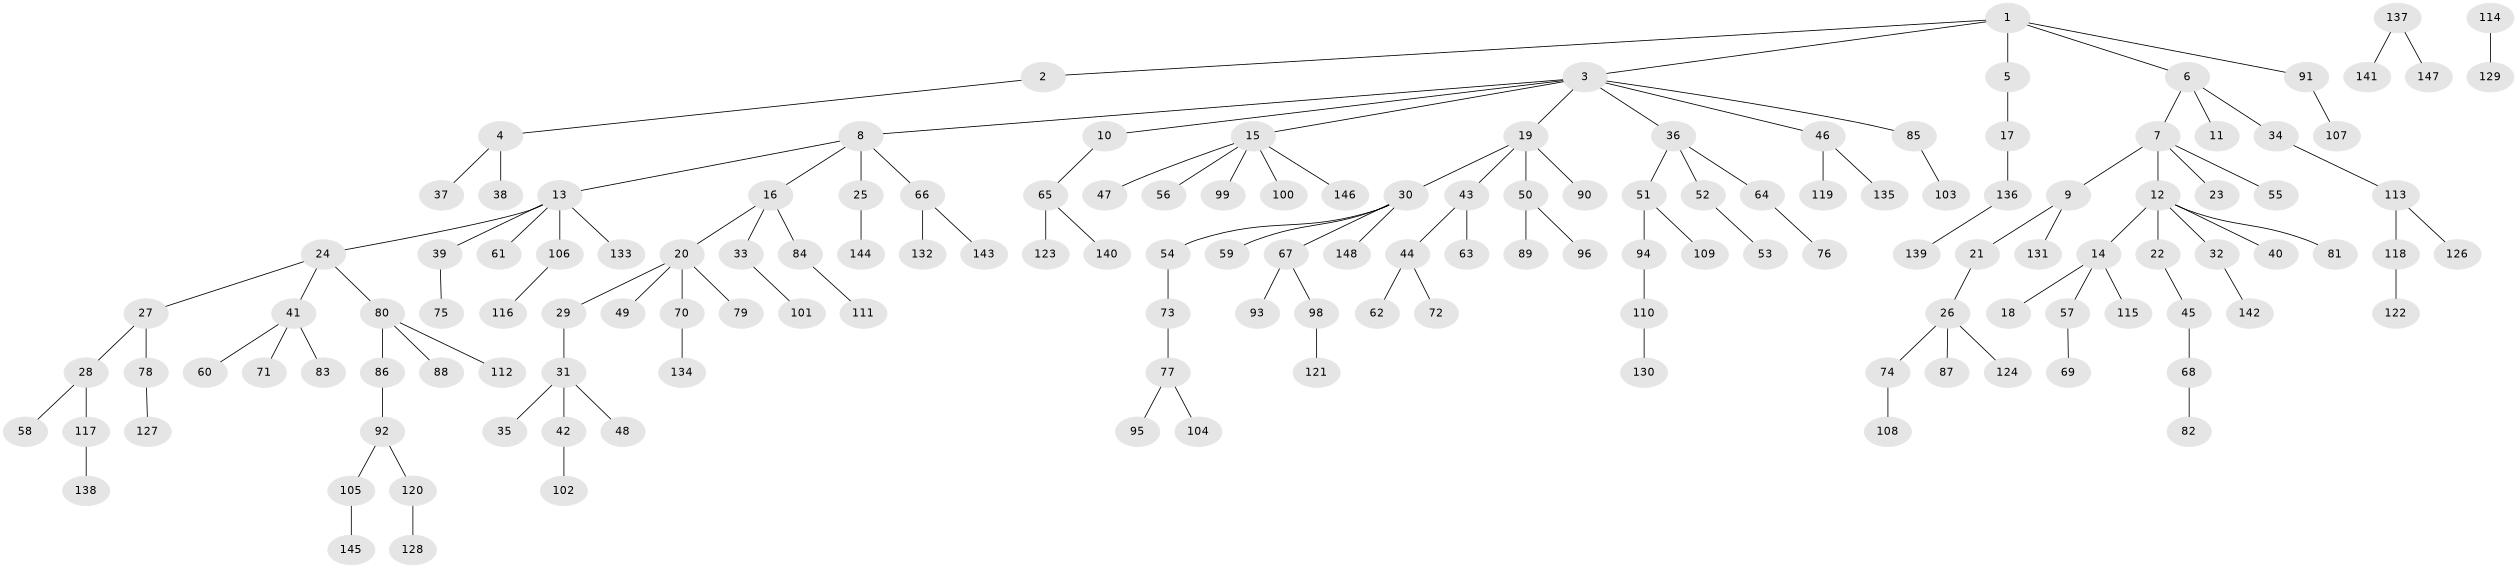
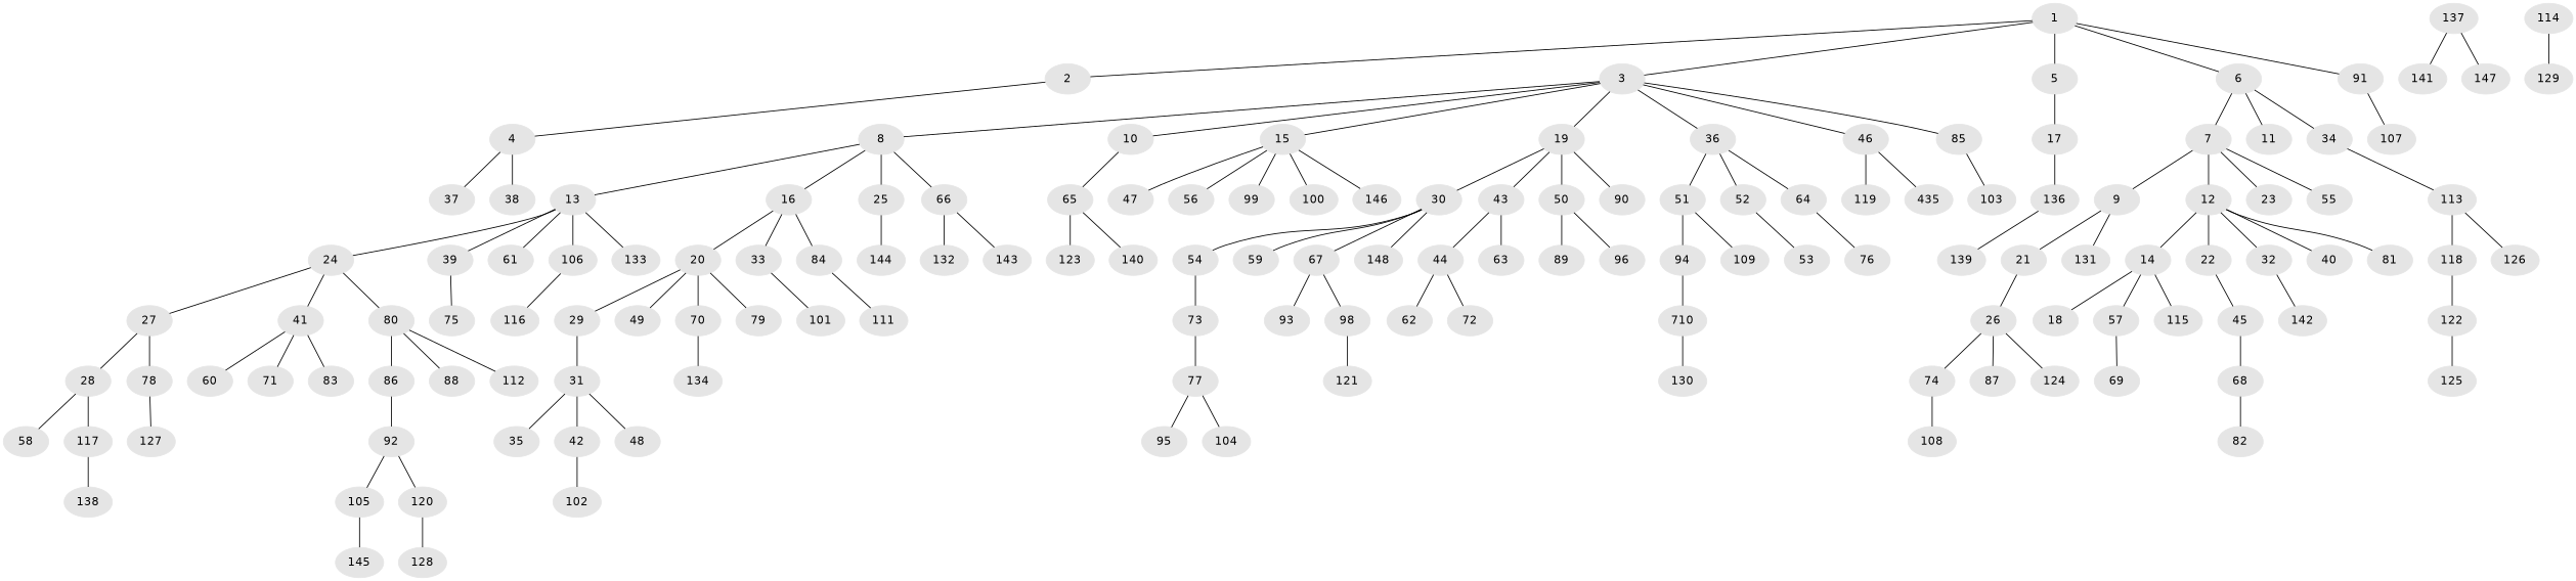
  graph {
    fontname="DejaVu Sans"
    node [color=gray90 fontname="DejaVu Sans" style=filled]
    edge [fontname="DejaVu Sans"]
    1
    2
    3
    5
    6
    91
    4
    8
    10
    15
    19
    36
    46
    85
    17
    7
    11
    34
    107
    37
    38
    13
    16
    25
    66
    65
    47
    56
    99
    100
    146
    30
    43
    50
    90
    51
    52
    64
    119
-   135
+   135 [label=435]
    103
    136
    9
    12
    23
    55
    113
    21
    131
    14
    22
    32
    40
    81
    24
    39
    61
    106
    133
    20
    33
    84
    144
    132
    143
    26
    123
    140
    18
    57
    115
    45
    142
    27
    41
    80
    75
    116
    69
    29
    49
    70
    79
    101
    111
    139
    54
    59
    67
    148
    44
    63
    89
    96
    31
    134
    74
    87
    124
    68
    28
    78
    60
    71
    83
    86
    88
    112
    108
    58
    117
    127
    138
    35
    42
    48
    73
    93
    98
    137
    141
    147
    102
    118
    126
    94
    109
    53
    76
    62
    72
    82
-   110
+   110 [label=710]
    77
    121
    95
    104
    92
    105
    120
    145
    128
    130
    114
    129
    122
+   125
    1 -- 2
    1 -- 3
    1 -- 5
    1 -- 6
    1 -- 91
    2 -- 4
    3 -- 8
    3 -- 10
    3 -- 15
    3 -- 19
    3 -- 36
    3 -- 46
    3 -- 85
    5 -- 17
    6 -- 7
    6 -- 11
    6 -- 34
    91 -- 107
    4 -- 37
    4 -- 38
    8 -- 13
    8 -- 16
    8 -- 25
    8 -- 66
    10 -- 65
    15 -- 47
    15 -- 56
    15 -- 99
    15 -- 100
    15 -- 146
    19 -- 30
    19 -- 43
    19 -- 50
    19 -- 90
    36 -- 51
    36 -- 52
    36 -- 64
    46 -- 119
    46 -- 135
    85 -- 103
    17 -- 136
    7 -- 9
    7 -- 12
    7 -- 23
    7 -- 55
    34 -- 113
    13 -- 24
    13 -- 39
    13 -- 61
    13 -- 106
    13 -- 133
    16 -- 20
    16 -- 33
    16 -- 84
    25 -- 144
    66 -- 132
    66 -- 143
    65 -- 123
    65 -- 140
    30 -- 54
    30 -- 59
    30 -- 67
    30 -- 148
    43 -- 44
    43 -- 63
    50 -- 89
    50 -- 96
    51 -- 94
    51 -- 109
    52 -- 53
    64 -- 76
    136 -- 139
    9 -- 21
    9 -- 131
    12 -- 14
    12 -- 22
    12 -- 32
    12 -- 40
    12 -- 81
    113 -- 118
    113 -- 126
    21 -- 26
    14 -- 18
    14 -- 57
    14 -- 115
    22 -- 45
    32 -- 142
    24 -- 27
    24 -- 41
    24 -- 80
    39 -- 75
    106 -- 116
    20 -- 29
    20 -- 49
    20 -- 70
    20 -- 79
    33 -- 101
    84 -- 111
    26 -- 74
    26 -- 87
    26 -- 124
    57 -- 69
    45 -- 68
    27 -- 28
    27 -- 78
    41 -- 60
    41 -- 71
    41 -- 83
    80 -- 86
    80 -- 88
    80 -- 112
    29 -- 31
    70 -- 134
    54 -- 73
    67 -- 93
    67 -- 98
    44 -- 62
    44 -- 72
    31 -- 35
    31 -- 42
    31 -- 48
    74 -- 108
    68 -- 82
    28 -- 58
    28 -- 117
    78 -- 127
    86 -- 92
    117 -- 138
    42 -- 102
    73 -- 77
    98 -- 121
    137 -- 141
    137 -- 147
    118 -- 122
    94 -- 110
    110 -- 130
    77 -- 95
    77 -- 104
    92 -- 105
    92 -- 120
    105 -- 145
    120 -- 128
    114 -- 129
+   122 -- 125
  }
